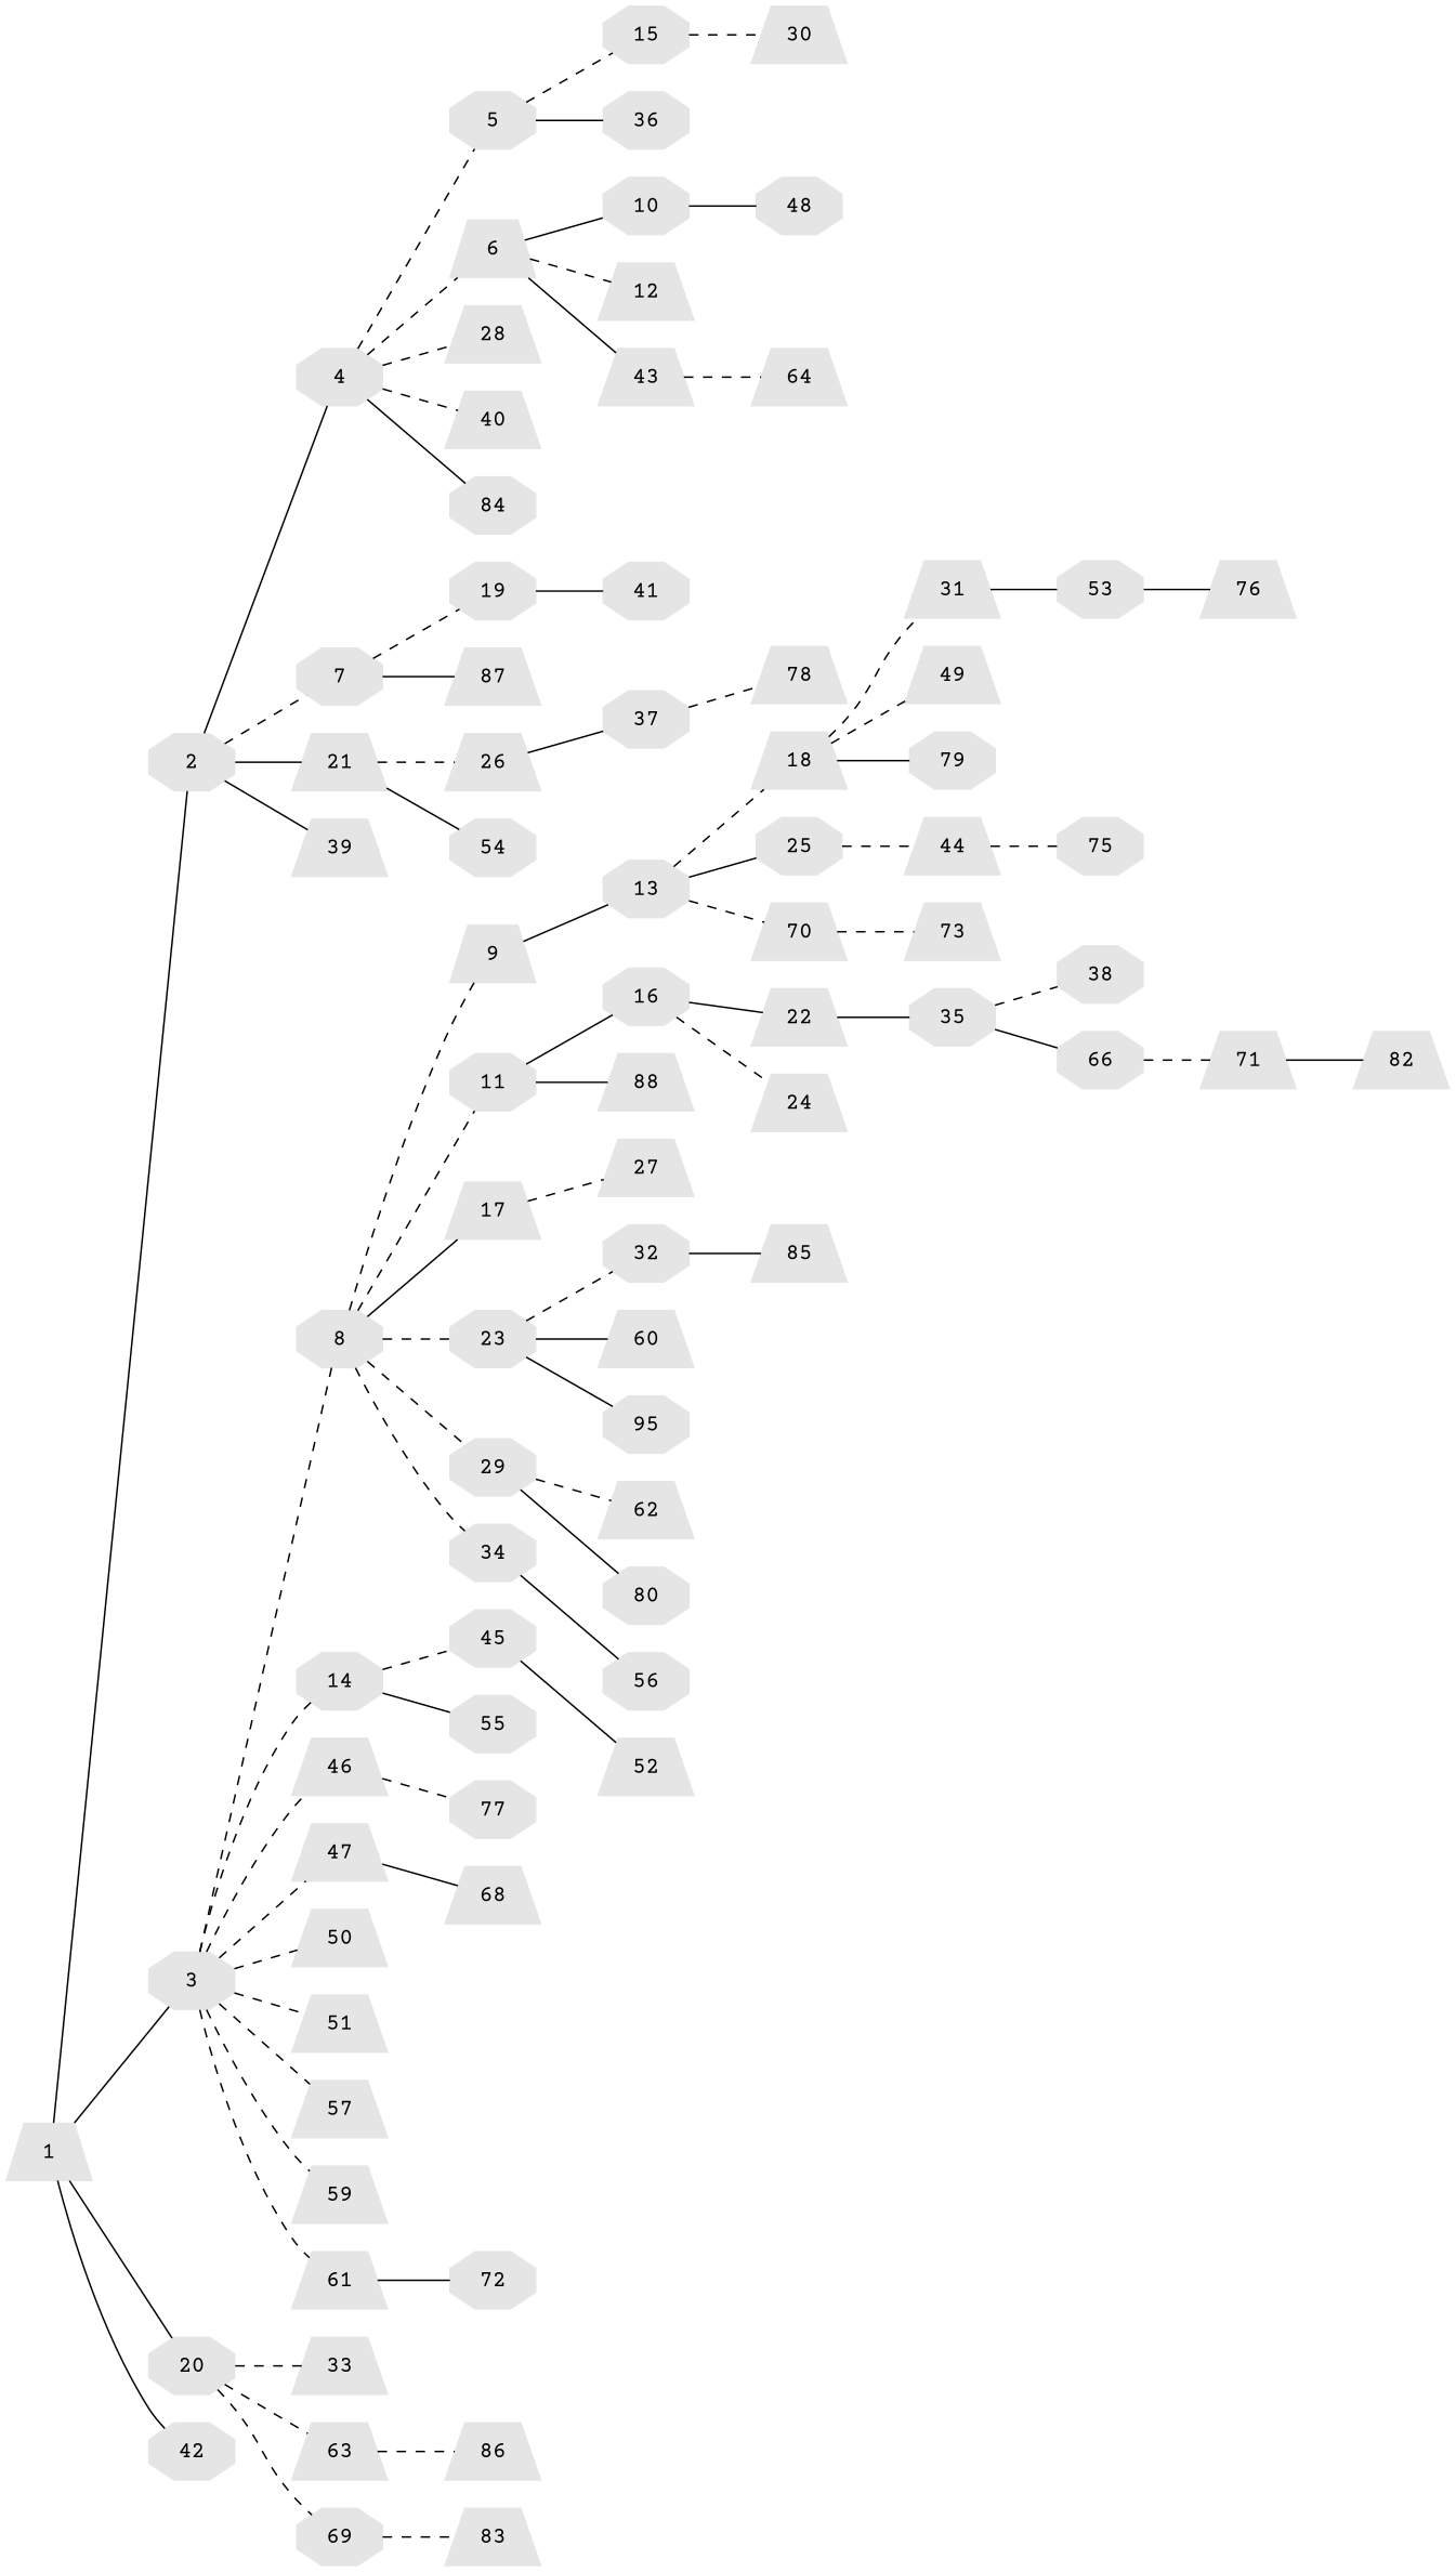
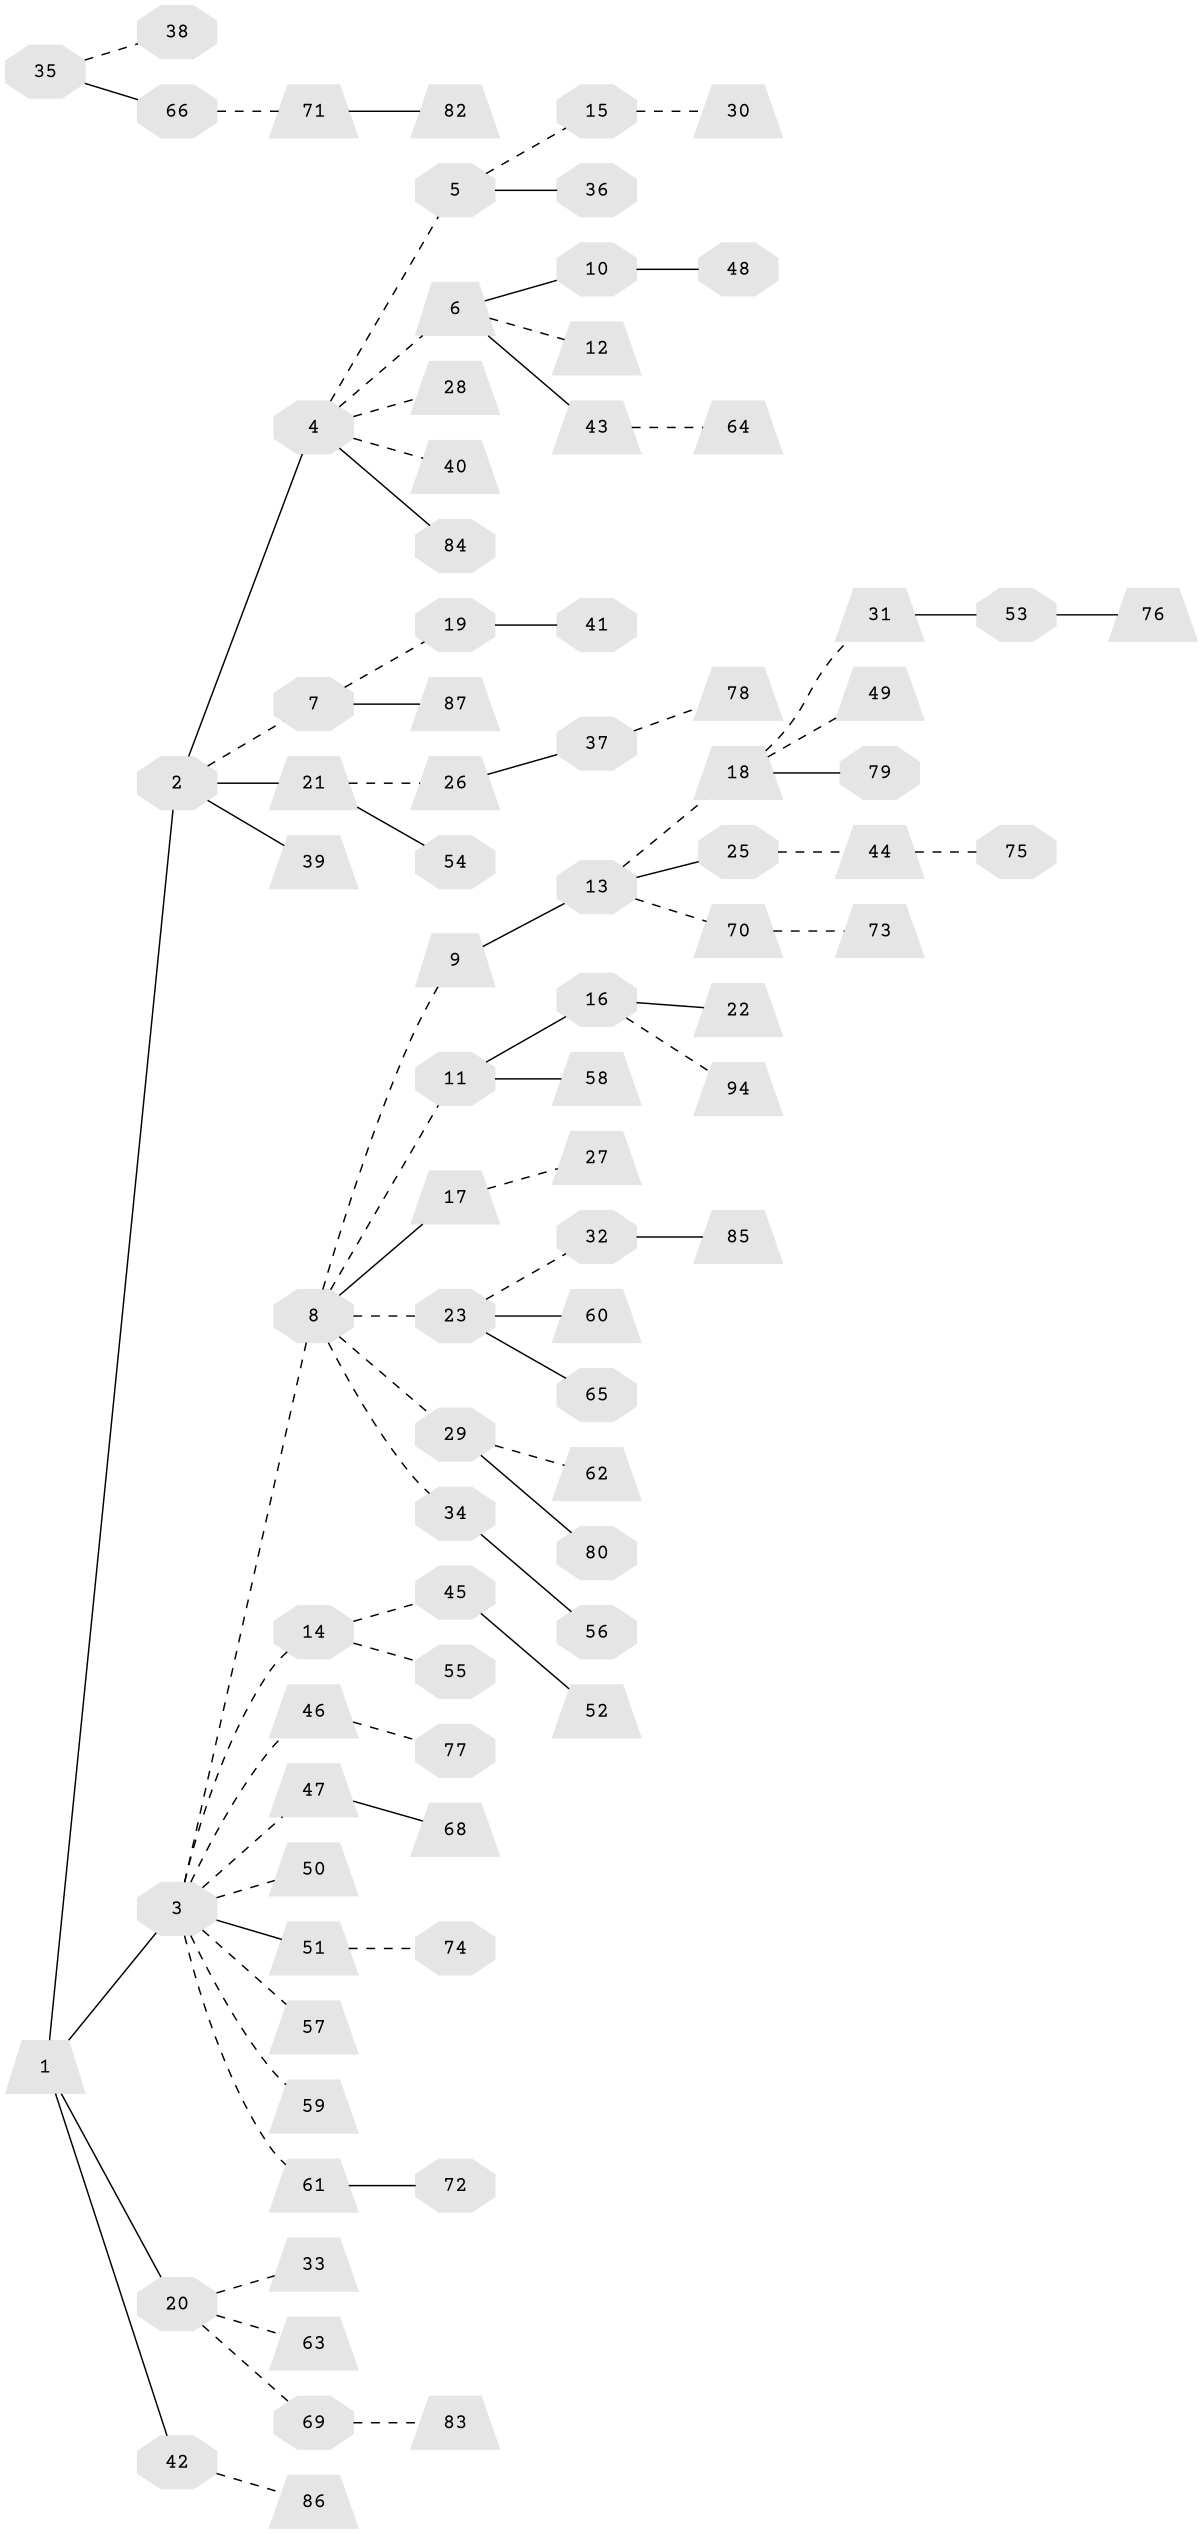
  graph {
    fontname="Courier Prime"
    rankdir=LR
    node [color=gray90 fontname="Courier Prime" shape=trapezium style=filled]
    edge [fontname="Courier Prime" style=dashed]
    2 [shape=octagon]
    1
    3 [shape=octagon]
    20 [shape=octagon]
    42 [shape=octagon]
    4 [shape=octagon]
    7 [shape=octagon]
    21
    39
    8 [shape=octagon]
    14 [shape=octagon]
    46
    47
    50
    51
    57
    59
    61
    33
    63
    69 [shape=octagon]
    86
    5 [shape=octagon]
    6
    28
    40
    84 [shape=octagon]
    19 [shape=octagon]
    87
    26
    54 [shape=octagon]
    9
    11 [shape=octagon]
    17
    23 [shape=octagon]
    29 [shape=octagon]
    34 [shape=octagon]
    45 [shape=octagon]
    55 [shape=octagon]
    77 [shape=octagon]
    68
+   74 [shape=octagon]
    72 [shape=octagon]
    15 [shape=octagon]
    36 [shape=octagon]
    10 [shape=octagon]
    12
    43
    30
    48 [shape=octagon]
    64
    41 [shape=octagon]
    13 [shape=octagon]
    16 [shape=octagon]
-   58 [label=88]
+   58
    27
    32 [shape=octagon]
    60
-   65 [shape=octagon label=95]
+   65 [shape=octagon]
    62
    80 [shape=octagon]
    56 [shape=octagon]
    18
    25 [shape=octagon]
    70
    22
-   24
+   24 [label=94]
    31
    49
    79 [shape=octagon]
    44
    73
    52
    35 [shape=octagon]
    53 [shape=octagon]
    83
    37 [shape=octagon]
    38 [shape=octagon]
    66 [shape=octagon]
    85
    75 [shape=octagon]
    78
    76
    71
    82
    2 -- 4 [style=solid]
    2 -- 7
    2 -- 21 [style=solid]
    2 -- 39 [style=solid]
    1 -- 2 [style=solid]
    1 -- 3 [style=solid]
    1 -- 20 [style=solid]
    1 -- 42 [style=solid]
    3 -- 8
    3 -- 14
    3 -- 46
    3 -- 47
    3 -- 50
-   3 -- 51
+   3 -- 51 [style=solid]
    3 -- 57
    3 -- 59
    3 -- 61
    20 -- 33
    20 -- 63
    20 -- 69
-   63 -- 86
+   42 -- 86
    4 -- 5
    4 -- 6
    4 -- 28
    4 -- 40
    4 -- 84 [style=solid]
    7 -- 19
    7 -- 87 [style=solid]
    21 -- 26
    21 -- 54 [style=solid]
    8 -- 9
    8 -- 11
    8 -- 17 [style=solid]
    8 -- 23
    8 -- 29
    8 -- 34
    14 -- 45
-   14 -- 55 [style=solid]
+   14 -- 55
    46 -- 77
    47 -- 68 [style=solid]
+   51 -- 74
    61 -- 72 [style=solid]
    69 -- 83
    5 -- 15
    5 -- 36 [style=solid]
    6 -- 10 [style=solid]
    6 -- 12
    6 -- 43 [style=solid]
    19 -- 41 [style=solid]
    26 -- 37 [style=solid]
    9 -- 13 [style=solid]
    11 -- 16 [style=solid]
    11 -- 58 [style=solid]
    17 -- 27
    23 -- 32
    23 -- 60 [style=solid]
    23 -- 65 [style=solid]
    29 -- 62
    29 -- 80 [style=solid]
    34 -- 56 [style=solid]
    45 -- 52 [style=solid]
    15 -- 30
    10 -- 48 [style=solid]
    43 -- 64
    13 -- 18
    13 -- 25 [style=solid]
    13 -- 70
    16 -- 22 [style=solid]
    16 -- 24
    32 -- 85 [style=solid]
    18 -- 31
    18 -- 49
    18 -- 79 [style=solid]
    25 -- 44
    70 -- 73
-   22 -- 35 [style=solid]
    31 -- 53 [style=solid]
    44 -- 75
    35 -- 38
    35 -- 66 [style=solid]
    53 -- 76 [style=solid]
    37 -- 78
    66 -- 71
    71 -- 82 [style=solid]
  }
